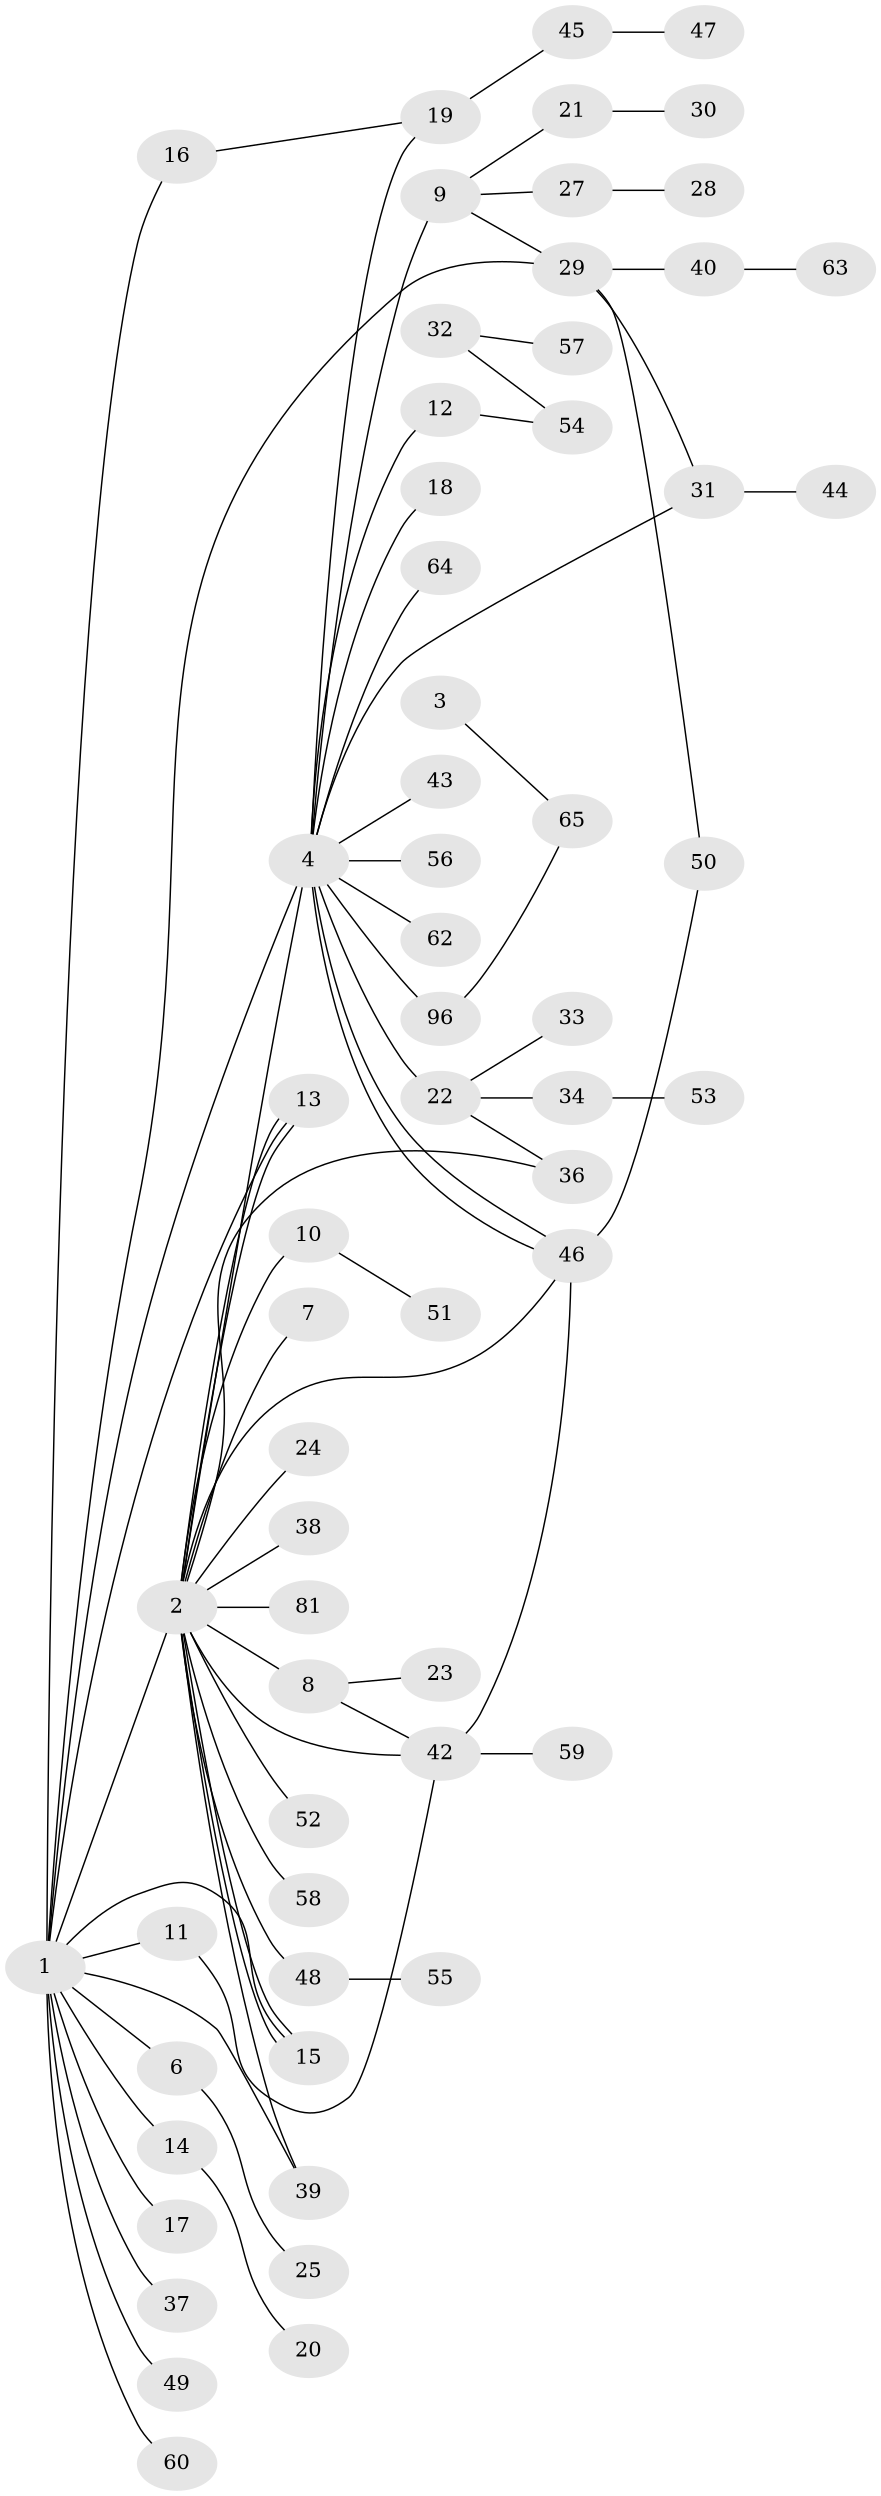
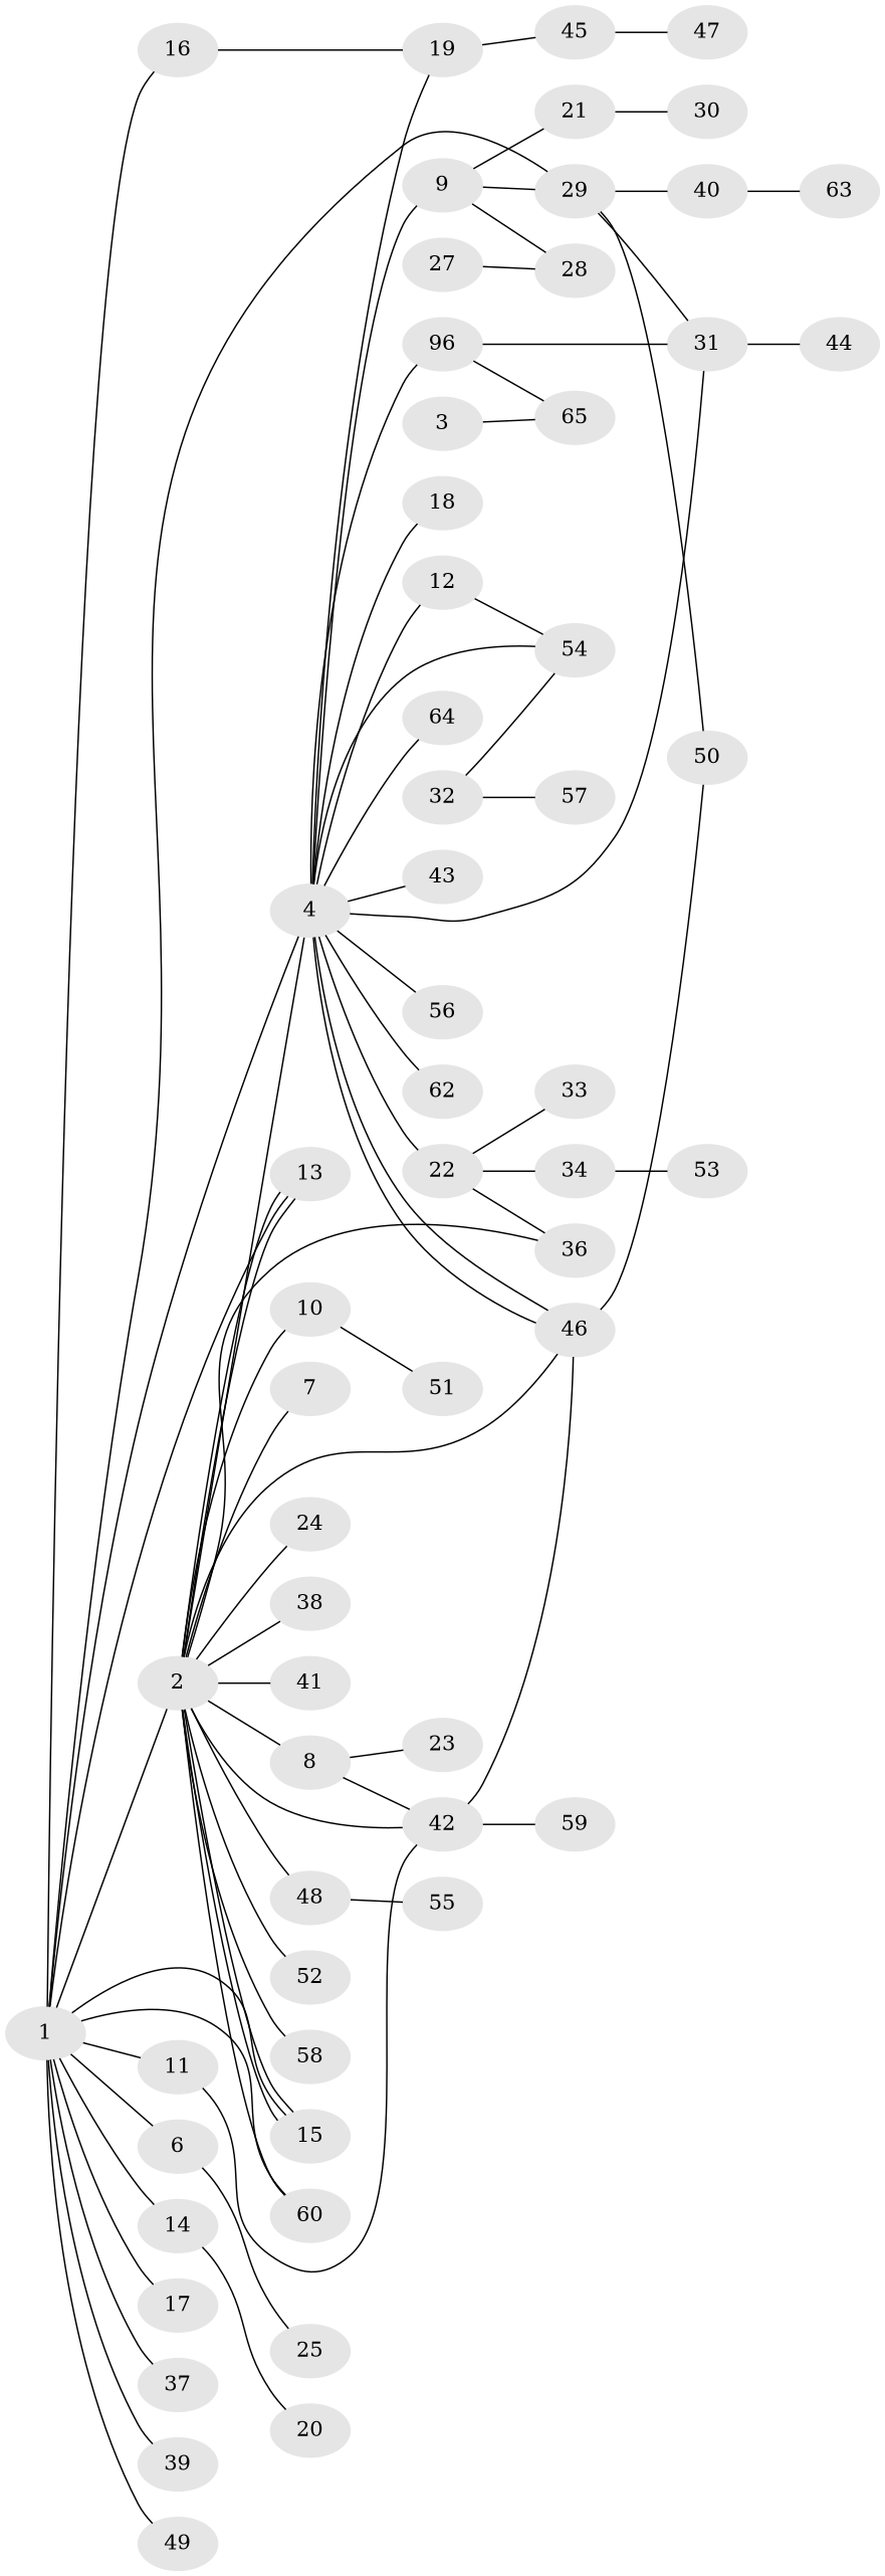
  graph {
    rankdir=LR
    node [color=gray90 style=filled]
    1
    2
    4
    6
    11
    13
    14
    15
    16
    17
    29
    37
    39
    49
    60
    7
    8
    10
    24
    36
    38
-   41 [label=81]
+   41
    42
    46
    48
    52
    58
    9
    12
    18
    19
    22
    n33 [label=96]
    31
    43
    54
    56
    62
    64
    25
    20
    40
    50
    3
    65
    23
    51
    59
    55
    21
    27
    45
    33
    34
    44
    30
    28
    32
    57
    47
    53
    63
    1 -- 2
    1 -- 4
    1 -- 6
    1 -- 11
    1 -- 13
    1 -- 14
    1 -- 15
    1 -- 16
    1 -- 17
    1 -- 29
    1 -- 37
    1 -- 39
    1 -- 49
    1 -- 60
    2 -- 4
    2 -- 13
    2 -- 13
    2 -- 15
    2 -- 15
-   2 -- 39
+   2 -- 60
    2 -- 7
    2 -- 8
    2 -- 10
    2 -- 24
    2 -- 36
    2 -- 38
    2 -- 41
    2 -- 42
    2 -- 46
    2 -- 48
    2 -- 52
    2 -- 58
    4 -- 46
    4 -- 46
    4 -- 9
    4 -- 12
    4 -- 18
    4 -- 19
    4 -- 22
    4 -- n33
    4 -- 31
    4 -- 43
+   4 -- 54
    4 -- 56
    4 -- 62
    4 -- 64
    6 -- 25
    11 -- 42
    14 -- 20
    16 -- 19
    29 -- 31
    29 -- 40
    29 -- 50
    8 -- 42
    8 -- 23
    10 -- 51
    42 -- 46
    42 -- 59
    46 -- 50
    48 -- 55
    9 -- 29
    9 -- 21
-   9 -- 27
+   9 -- 28
    12 -- 54
    19 -- 45
    22 -- 36
    22 -- 33
    22 -- 34
+   n33 -- 31
    n33 -- 65
    31 -- 44
    40 -- 63
    3 -- 65
    21 -- 30
    27 -- 28
    45 -- 47
    34 -- 53
    32 -- 54
    32 -- 57
  }
